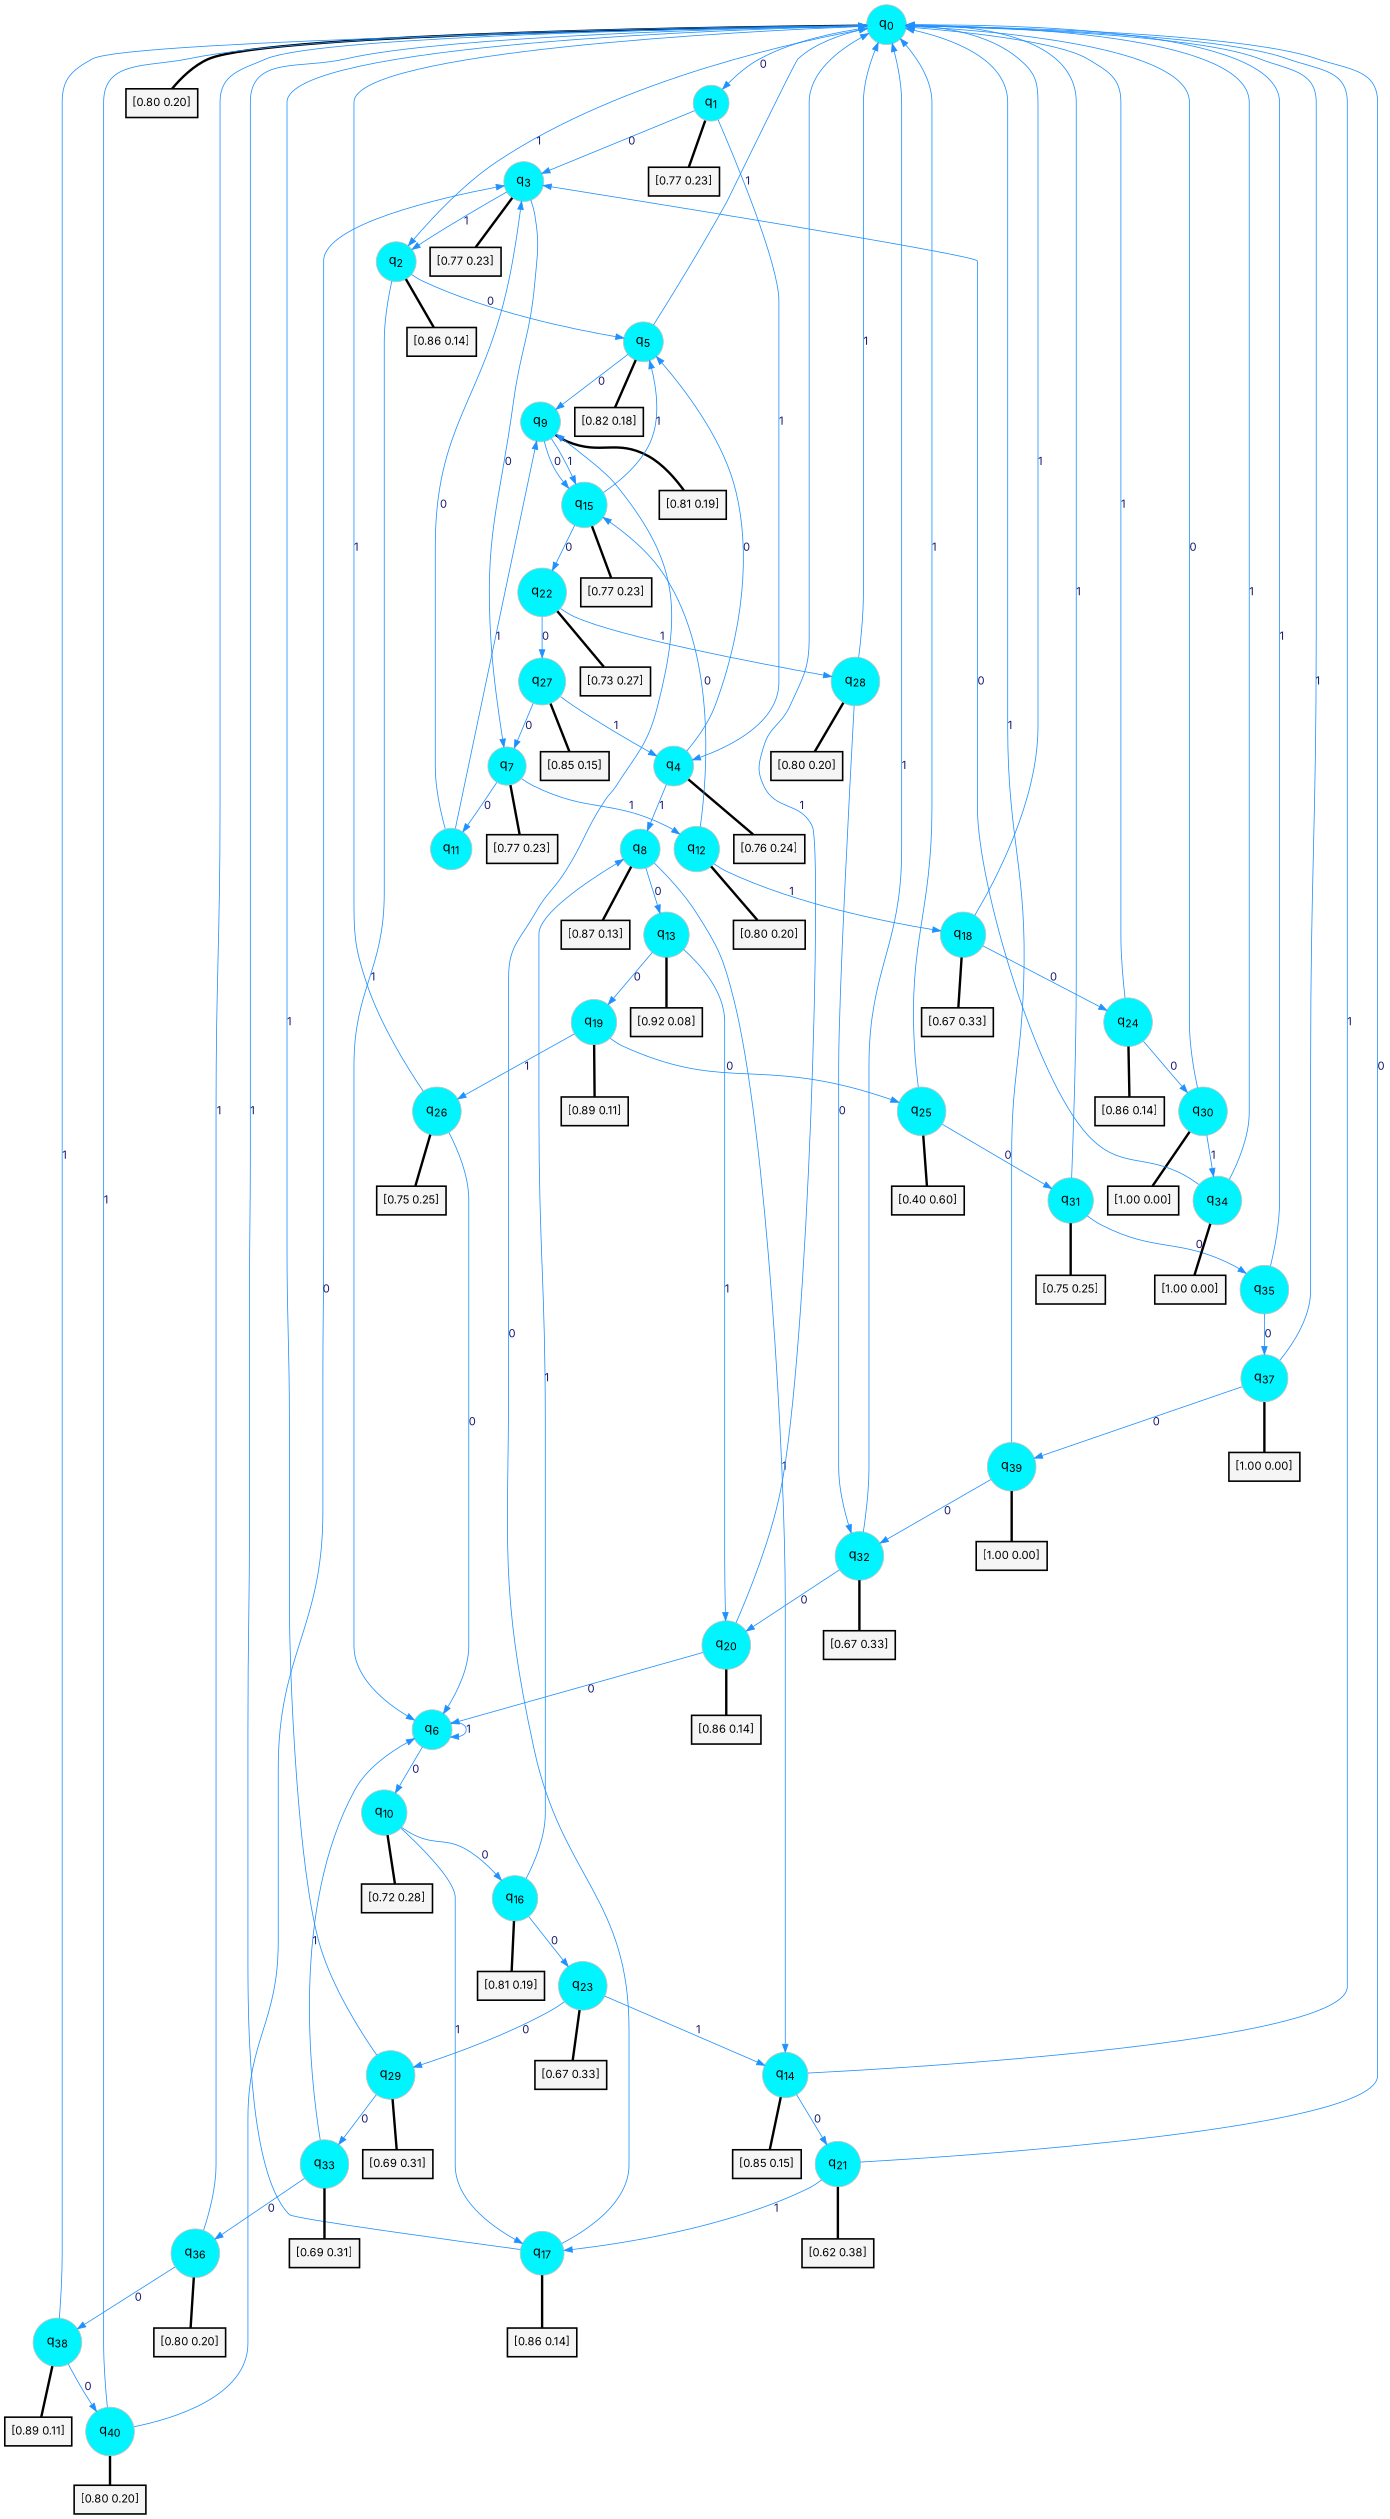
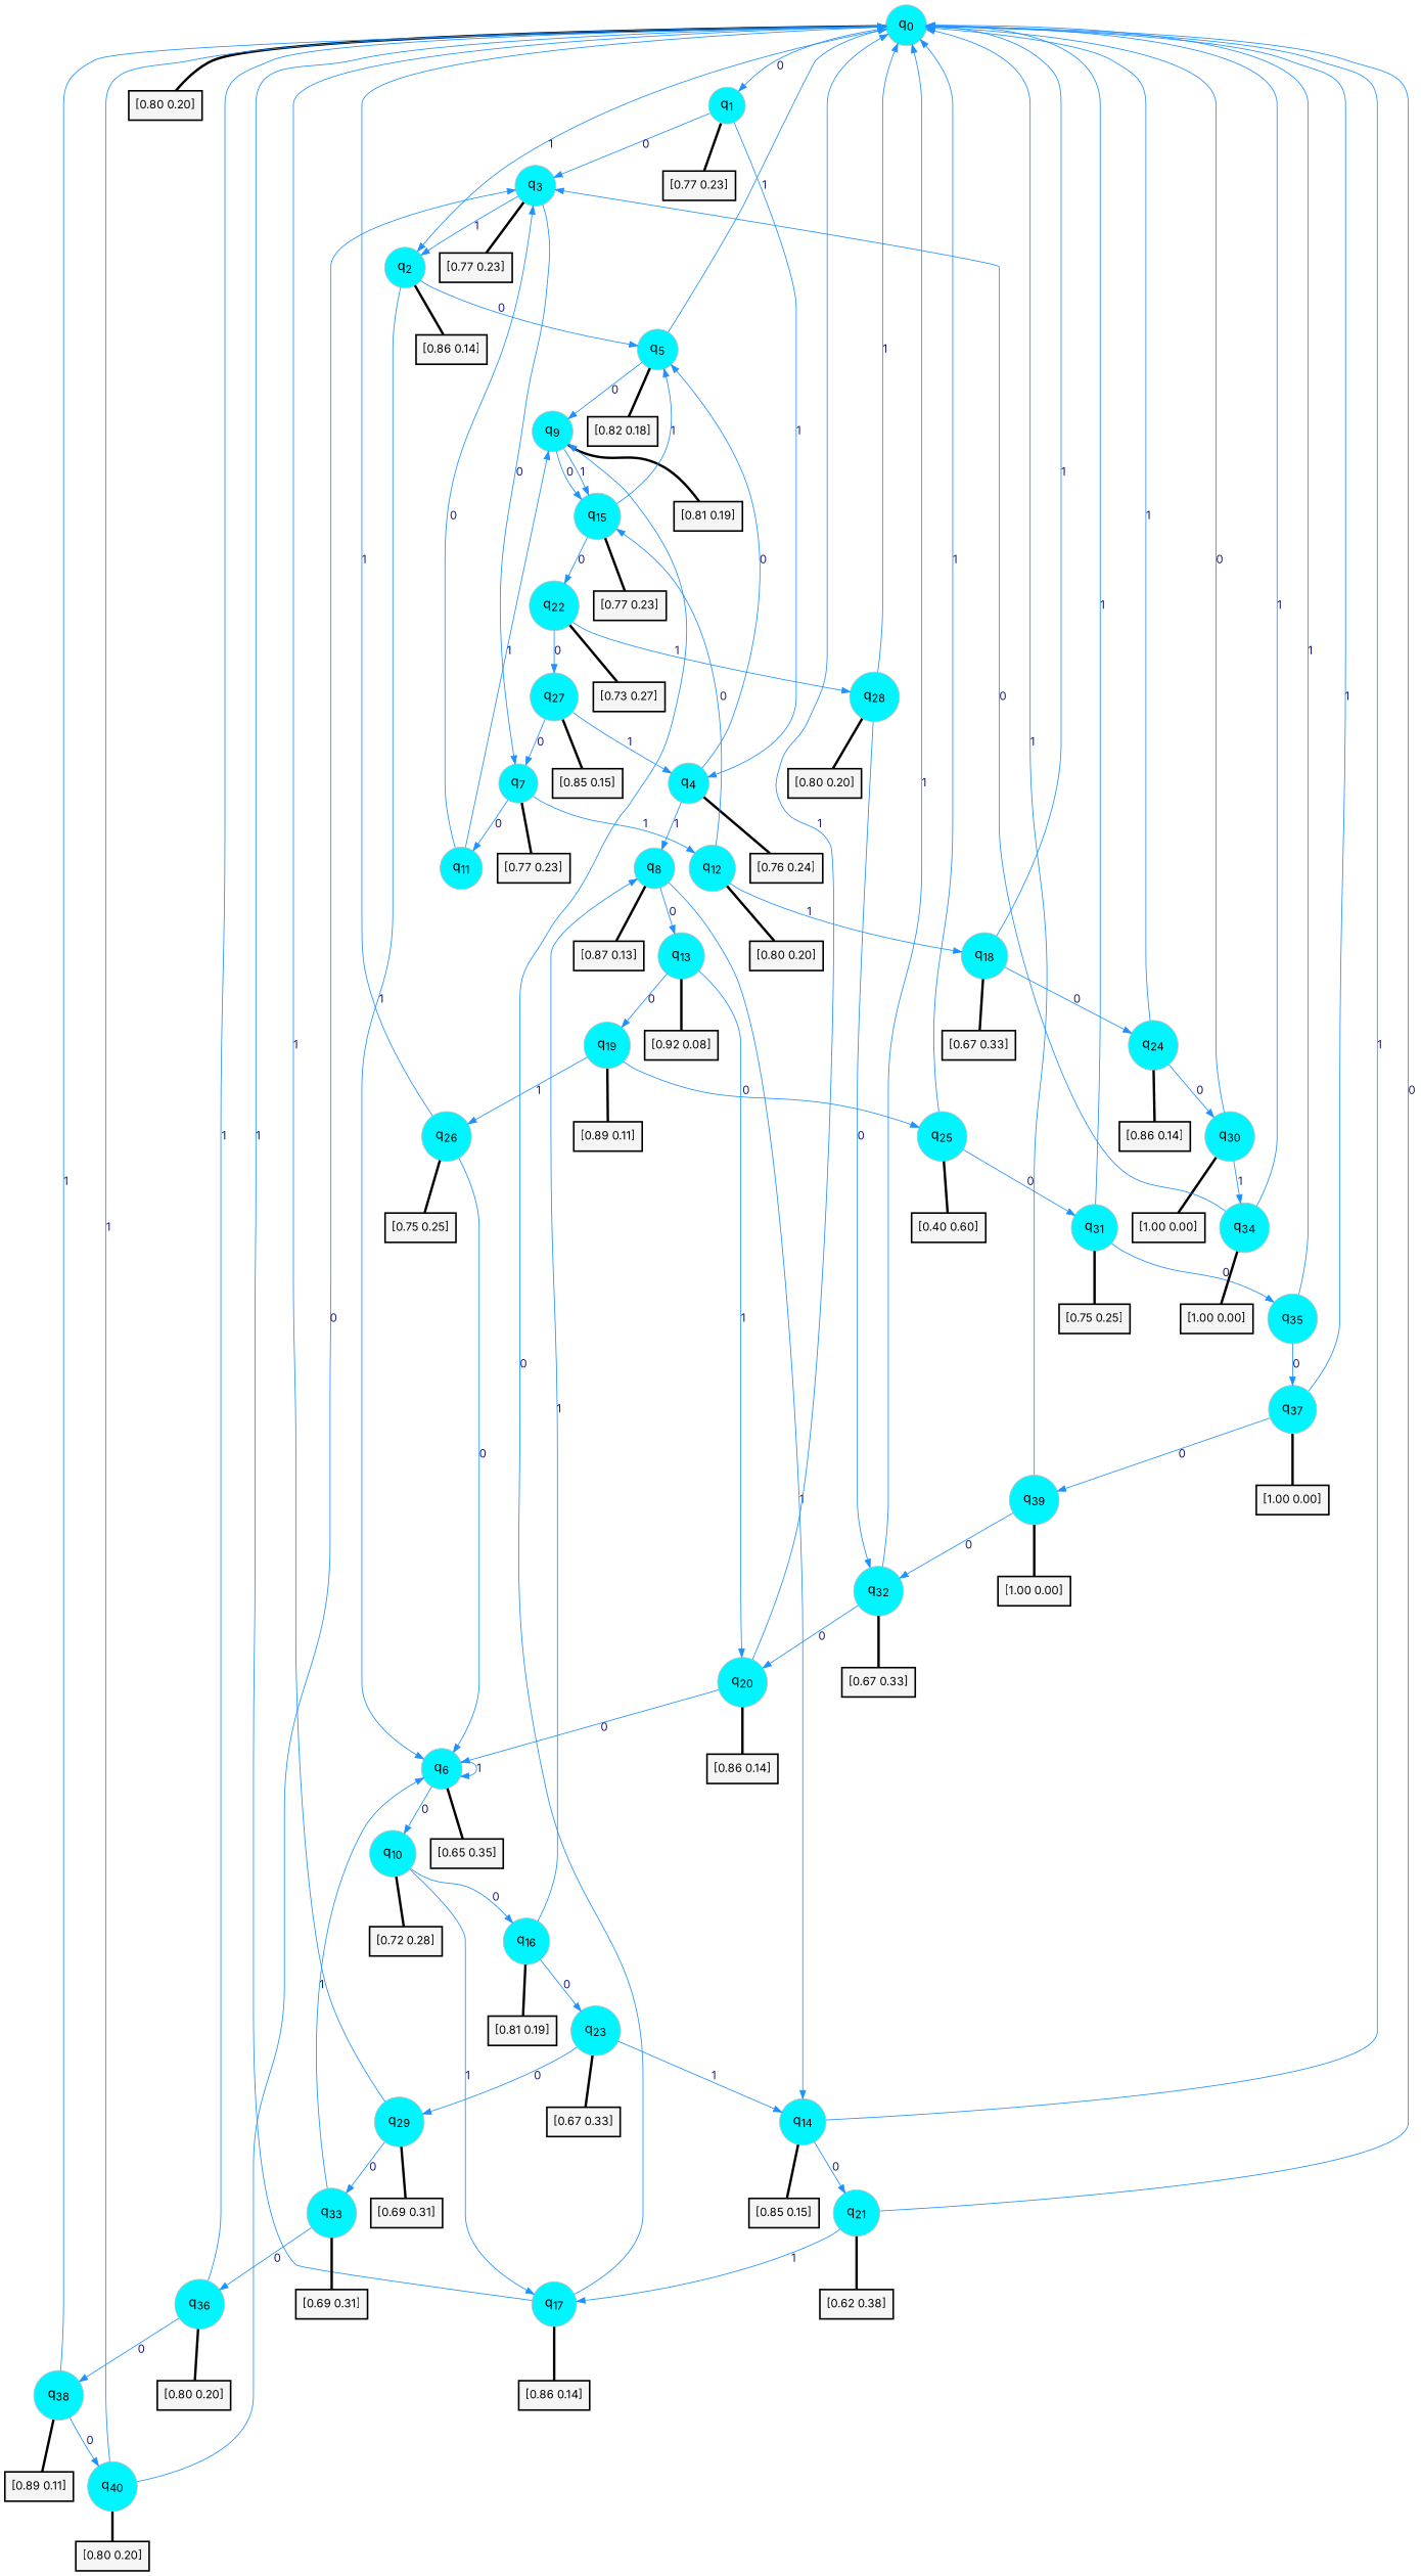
  digraph {
    fontname=Inter
    rankdir=TD
    node [color=gray fillcolor=turquoise1 fontcolor=black fontname=Inter fontsize=16 fontweight=bold shape=circle style=filled]
    edge [arrowsize=1 color=dodgerblue1 fontcolor=midnightblue fontname=Inter fontweight=bold penwidth=1 style=solid weight=20]
    n1 [label=<q<SUB>0</SUB>>]
    n2 [label=<q<SUB>1</SUB>>]
    n3 [label=<q<SUB>2</SUB>>]
    n4 [color=black fillcolor=whitesmoke fontsize=14 label="[0.80 0.20]" penwidth=2 shape=box]
    n5 [label=<q<SUB>3</SUB>>]
    n6 [label=<q<SUB>4</SUB>>]
    n7 [color=black fillcolor=whitesmoke fontsize=14 label="[0.77 0.23]" penwidth=2 shape=box]
    n8 [label=<q<SUB>5</SUB>>]
    n9 [label=<q<SUB>6</SUB>>]
    n10 [color=black fillcolor=whitesmoke fontsize=14 label="[0.86 0.14]" penwidth=2 shape=box]
    n11 [label=<q<SUB>7</SUB>>]
    n12 [color=black fillcolor=whitesmoke fontsize=14 label="[0.77 0.23]" penwidth=2 shape=box]
    n13 [label=<q<SUB>8</SUB>>]
    n14 [color=black fillcolor=whitesmoke fontsize=14 label="[0.76 0.24]" penwidth=2 shape=box]
    n15 [label=<q<SUB>9</SUB>>]
    n16 [color=black fillcolor=whitesmoke fontsize=14 label="[0.82 0.18]" penwidth=2 shape=box]
    n17 [label=<q<SUB>10</SUB>>]
+   n18 [color=black fillcolor=whitesmoke fontsize=14 label="[0.65 0.35]" penwidth=2 shape=box]
    n19 [label=<q<SUB>11</SUB>>]
    n20 [label=<q<SUB>12</SUB>>]
    n21 [color=black fillcolor=whitesmoke fontsize=14 label="[0.77 0.23]" penwidth=2 shape=box]
    n22 [label=<q<SUB>13</SUB>>]
    n23 [label=<q<SUB>14</SUB>>]
    n24 [color=black fillcolor=whitesmoke fontsize=14 label="[0.87 0.13]" penwidth=2 shape=box]
    n25 [label=<q<SUB>15</SUB>>]
    n26 [color=black fillcolor=whitesmoke fontsize=14 label="[0.81 0.19]" penwidth=2 shape=box]
    n27 [label=<q<SUB>16</SUB>>]
    n28 [label=<q<SUB>17</SUB>>]
    n29 [color=black fillcolor=whitesmoke fontsize=14 label="[0.72 0.28]" penwidth=2 shape=box]
    n30 [label=<q<SUB>18</SUB>>]
    n31 [color=black fillcolor=whitesmoke fontsize=14 label="[0.80 0.20]" penwidth=2 shape=box]
    n32 [label=<q<SUB>19</SUB>>]
    n33 [label=<q<SUB>20</SUB>>]
    n34 [color=black fillcolor=whitesmoke fontsize=14 label="[0.92 0.08]" penwidth=2 shape=box]
    n35 [label=<q<SUB>21</SUB>>]
    n36 [color=black fillcolor=whitesmoke fontsize=14 label="[0.85 0.15]" penwidth=2 shape=box]
    n37 [label=<q<SUB>22</SUB>>]
    n38 [color=black fillcolor=whitesmoke fontsize=14 label="[0.77 0.23]" penwidth=2 shape=box]
    n39 [label=<q<SUB>23</SUB>>]
    n40 [color=black fillcolor=whitesmoke fontsize=14 label="[0.81 0.19]" penwidth=2 shape=box]
    n41 [color=black fillcolor=whitesmoke fontsize=14 label="[0.86 0.14]" penwidth=2 shape=box]
    n42 [label=<q<SUB>24</SUB>>]
    n43 [color=black fillcolor=whitesmoke fontsize=14 label="[0.67 0.33]" penwidth=2 shape=box]
    n44 [label=<q<SUB>25</SUB>>]
    n45 [label=<q<SUB>26</SUB>>]
    n46 [color=black fillcolor=whitesmoke fontsize=14 label="[0.89 0.11]" penwidth=2 shape=box]
    n47 [color=black fillcolor=whitesmoke fontsize=14 label="[0.86 0.14]" penwidth=2 shape=box]
    n48 [color=black fillcolor=whitesmoke fontsize=14 label="[0.62 0.38]" penwidth=2 shape=box]
    n49 [label=<q<SUB>27</SUB>>]
    n50 [label=<q<SUB>28</SUB>>]
    n51 [color=black fillcolor=whitesmoke fontsize=14 label="[0.73 0.27]" penwidth=2 shape=box]
    n52 [label=<q<SUB>29</SUB>>]
    n53 [color=black fillcolor=whitesmoke fontsize=14 label="[0.67 0.33]" penwidth=2 shape=box]
    n54 [label=<q<SUB>30</SUB>>]
    n55 [color=black fillcolor=whitesmoke fontsize=14 label="[0.86 0.14]" penwidth=2 shape=box]
    n56 [label=<q<SUB>31</SUB>>]
    n57 [color=black fillcolor=whitesmoke fontsize=14 label="[0.40 0.60]" penwidth=2 shape=box]
    n58 [color=black fillcolor=whitesmoke fontsize=14 label="[0.75 0.25]" penwidth=2 shape=box]
    n59 [color=black fillcolor=whitesmoke fontsize=14 label="[0.85 0.15]" penwidth=2 shape=box]
    n60 [label=<q<SUB>32</SUB>>]
    n61 [color=black fillcolor=whitesmoke fontsize=14 label="[0.80 0.20]" penwidth=2 shape=box]
    n62 [label=<q<SUB>33</SUB>>]
    n63 [color=black fillcolor=whitesmoke fontsize=14 label="[0.69 0.31]" penwidth=2 shape=box]
    n64 [label=<q<SUB>34</SUB>>]
    n65 [color=black fillcolor=whitesmoke fontsize=14 label="[1.00 0.00]" penwidth=2 shape=box]
    n66 [label=<q<SUB>35</SUB>>]
    n67 [color=black fillcolor=whitesmoke fontsize=14 label="[0.75 0.25]" penwidth=2 shape=box]
    n68 [color=black fillcolor=whitesmoke fontsize=14 label="[0.67 0.33]" penwidth=2 shape=box]
    n69 [label=<q<SUB>36</SUB>>]
    n70 [color=black fillcolor=whitesmoke fontsize=14 label="[0.69 0.31]" penwidth=2 shape=box]
    n71 [color=black fillcolor=whitesmoke fontsize=14 label="[1.00 0.00]" penwidth=2 shape=box]
    n72 [label=<q<SUB>37</SUB>>]
    n73 [label=<q<SUB>38</SUB>>]
    n74 [color=black fillcolor=whitesmoke fontsize=14 label="[0.80 0.20]" penwidth=2 shape=box]
    n75 [label=<q<SUB>39</SUB>>]
    n76 [color=black fillcolor=whitesmoke fontsize=14 label="[1.00 0.00]" penwidth=2 shape=box]
    n77 [label=<q<SUB>40</SUB>>]
    n78 [color=black fillcolor=whitesmoke fontsize=14 label="[0.89 0.11]" penwidth=2 shape=box]
    n79 [color=black fillcolor=whitesmoke fontsize=14 label="[1.00 0.00]" penwidth=2 shape=box]
    n80 [color=black fillcolor=whitesmoke fontsize=14 label="[0.80 0.20]" penwidth=2 shape=box]
    n1 -> n2 [label=0]
    n1 -> n3 [label=1]
    n1 -> n4 [arrowhead=none color=black penwidth=3]
    n2 -> n5 [label=0]
    n2 -> n6 [label=1]
    n2 -> n7 [arrowhead=none color=black penwidth=3]
    n3 -> n8 [label=0]
    n3 -> n9 [label=1]
    n3 -> n10 [arrowhead=none color=black penwidth=3]
    n5 -> n3 [label=1]
    n5 -> n11 [label=0]
    n5 -> n12 [arrowhead=none color=black penwidth=3]
    n6 -> n8 [label=0]
    n6 -> n13 [label=1]
    n6 -> n14 [arrowhead=none color=black penwidth=3]
    n8 -> n1 [label=1]
    n8 -> n15 [label=0]
    n8 -> n16 [arrowhead=none color=black penwidth=3]
    n9 -> n9 [label=1]
    n9 -> n17 [label=0]
+   n9 -> n18 [arrowhead=none color=black penwidth=3]
    n11 -> n19 [label=0]
    n11 -> n20 [label=1]
    n11 -> n21 [arrowhead=none color=black penwidth=3]
    n13 -> n22 [label=0]
    n13 -> n23 [label=1]
    n13 -> n24 [arrowhead=none color=black penwidth=3]
    n15 -> n25 [label=0]
    n15 -> n25 [label=1]
    n15 -> n26 [arrowhead=none color=black penwidth=3]
    n17 -> n27 [label=0]
    n17 -> n28 [label=1]
    n17 -> n29 [arrowhead=none color=black penwidth=3]
    n19 -> n5 [label=0]
    n19 -> n15 [label=1]
    n20 -> n25 [label=0]
    n20 -> n30 [label=1]
    n20 -> n31 [arrowhead=none color=black penwidth=3]
    n22 -> n32 [label=0]
    n22 -> n33 [label=1]
    n22 -> n34 [arrowhead=none color=black penwidth=3]
    n23 -> n1 [label=1]
    n23 -> n35 [label=0]
    n23 -> n36 [arrowhead=none color=black penwidth=3]
    n25 -> n8 [label=1]
    n25 -> n37 [label=0]
    n25 -> n38 [arrowhead=none color=black penwidth=3]
    n27 -> n13 [label=1]
    n27 -> n39 [label=0]
    n27 -> n40 [arrowhead=none color=black penwidth=3]
    n28 -> n1 [label=1]
    n28 -> n15 [label=0]
    n28 -> n41 [arrowhead=none color=black penwidth=3]
    n30 -> n1 [label=1]
    n30 -> n42 [label=0]
    n30 -> n43 [arrowhead=none color=black penwidth=3]
    n32 -> n44 [label=0]
    n32 -> n45 [label=1]
    n32 -> n46 [arrowhead=none color=black penwidth=3]
    n33 -> n1 [label=1]
    n33 -> n9 [label=0]
    n33 -> n47 [arrowhead=none color=black penwidth=3]
    n35 -> n1 [label=0]
    n35 -> n28 [label=1]
    n35 -> n48 [arrowhead=none color=black penwidth=3]
    n37 -> n49 [label=0]
    n37 -> n50 [label=1]
    n37 -> n51 [arrowhead=none color=black penwidth=3]
    n39 -> n23 [label=1]
    n39 -> n52 [label=0]
    n39 -> n53 [arrowhead=none color=black penwidth=3]
    n42 -> n1 [label=1]
    n42 -> n54 [label=0]
    n42 -> n55 [arrowhead=none color=black penwidth=3]
    n44 -> n1 [label=1]
    n44 -> n56 [label=0]
    n44 -> n57 [arrowhead=none color=black penwidth=3]
    n45 -> n1 [label=1]
    n45 -> n9 [label=0]
    n45 -> n58 [arrowhead=none color=black penwidth=3]
    n49 -> n6 [label=1]
    n49 -> n11 [label=0]
    n49 -> n59 [arrowhead=none color=black penwidth=3]
    n50 -> n1 [label=1]
    n50 -> n60 [label=0]
    n50 -> n61 [arrowhead=none color=black penwidth=3]
    n52 -> n1 [label=1]
    n52 -> n62 [label=0]
    n52 -> n63 [arrowhead=none color=black penwidth=3]
    n54 -> n1 [label=0]
    n54 -> n64 [label=1]
    n54 -> n65 [arrowhead=none color=black penwidth=3]
    n56 -> n1 [label=1]
    n56 -> n66 [label=0]
    n56 -> n67 [arrowhead=none color=black penwidth=3]
    n60 -> n1 [label=1]
    n60 -> n33 [label=0]
    n60 -> n68 [arrowhead=none color=black penwidth=3]
    n62 -> n9 [label=1]
    n62 -> n69 [label=0]
    n62 -> n70 [arrowhead=none color=black penwidth=3]
    n64 -> n1 [label=1]
    n64 -> n5 [label=0]
    n64 -> n71 [arrowhead=none color=black penwidth=3]
    n66 -> n1 [label=1]
    n66 -> n72 [label=0]
    n69 -> n1 [label=1]
    n69 -> n73 [label=0]
    n69 -> n74 [arrowhead=none color=black penwidth=3]
    n72 -> n1 [label=1]
    n72 -> n75 [label=0]
    n72 -> n76 [arrowhead=none color=black penwidth=3]
    n73 -> n1 [label=1]
    n73 -> n77 [label=0]
    n73 -> n78 [arrowhead=none color=black penwidth=3]
    n75 -> n1 [label=1]
    n75 -> n60 [label=0]
    n75 -> n79 [arrowhead=none color=black penwidth=3]
    n77 -> n1 [label=1]
    n77 -> n5 [label=0]
    n77 -> n80 [arrowhead=none color=black penwidth=3]
  }
